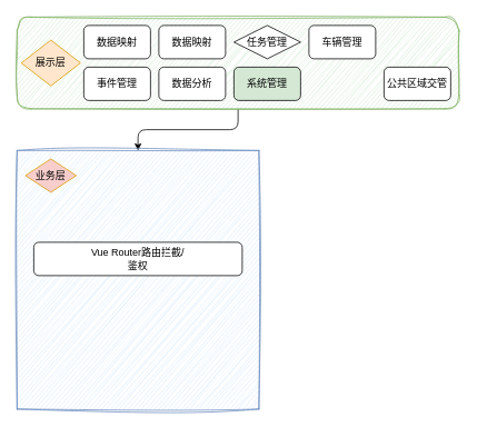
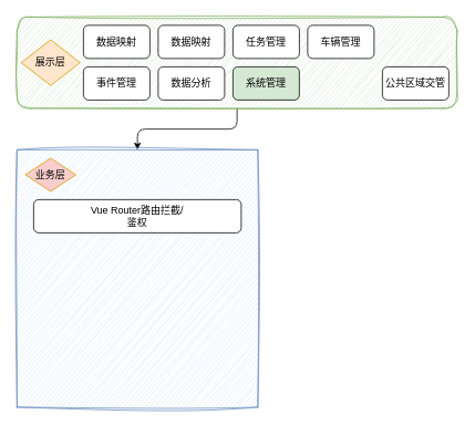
  <mxCell id="0" />
  <mxCell id="1" parent="0" />
  <mxCell id="2" style="edgeStyle=orthogonalEdgeStyle;rounded=1;orthogonalLoop=1;jettySize=auto;html=1;" edge="1" parent="1" source="3" target="9"><mxGeometry relative="1" as="geometry" /></mxCell>
  <mxCell id="3" value="" style="rounded=1;whiteSpace=wrap;html=1;fillColor=#d5e8d4;strokeColor=#82b366;shadow=0;glass=0;sketch=1;curveFitting=1;jiggle=2;" vertex="1" parent="1"><mxGeometry x="20" y="20" width="530" height="110" as="geometry" /></mxCell>
  <mxCell id="4" value="数据映射" style="rounded=1;whiteSpace=wrap;html=1;" vertex="1" parent="1"><mxGeometry x="100" y="30" width="80" height="40" as="geometry" /></mxCell>
  <mxCell id="5" value="数据映射" style="rounded=1;whiteSpace=wrap;html=1;" vertex="1" parent="1"><mxGeometry x="190" y="30" width="80" height="40" as="geometry" /></mxCell>
- <mxCell id="6" value="任务管理" style="rhombus;whiteSpace=wrap;html=1;" vertex="1" parent="1"><mxGeometry x="280" y="30" width="80" height="40" as="geometry" /></mxCell>
+ <mxCell id="6" value="任务管理" style="rounded=1;whiteSpace=wrap;html=1;" vertex="1" parent="1"><mxGeometry x="280" y="30" width="80" height="40" as="geometry" /></mxCell>
  <mxCell id="7" value="车辆管理" style="rounded=1;whiteSpace=wrap;html=1;" vertex="1" parent="1"><mxGeometry x="370" y="30" width="80" height="40" as="geometry" /></mxCell>
  <mxCell id="8" value="公共区域交管" style="rounded=1;whiteSpace=wrap;html=1;" vertex="1" parent="1"><mxGeometry x="460" y="80" width="80" height="40" as="geometry" /></mxCell>
  <mxCell id="9" value="" style="rounded=0;whiteSpace=wrap;html=1;fillColor=#dae8fc;strokeColor=#6c8ebf;sketch=1;curveFitting=1;jiggle=2;" vertex="1" parent="1"><mxGeometry x="20" y="180" width="290" height="310" as="geometry" /></mxCell>
  <mxCell id="10" value="展示层" style="rhombus;whiteSpace=wrap;html=1;fillColor=#ffe6cc;strokeColor=#d79b00;" vertex="1" parent="1"><mxGeometry x="25" y="47.5" width="71" height="55" as="geometry" /></mxCell>
  <mxCell id="11" value="事件管理" style="rounded=1;whiteSpace=wrap;html=1;" vertex="1" parent="1"><mxGeometry x="100" y="80" width="80" height="40" as="geometry" /></mxCell>
  <mxCell id="12" value="数据分析" style="rounded=1;whiteSpace=wrap;html=1;" vertex="1" parent="1"><mxGeometry x="190" y="80" width="80" height="40" as="geometry" /></mxCell>
  <mxCell id="13" value="系统管理" style="rounded=1;whiteSpace=wrap;html=1;fillColor=#d5e8d4;" vertex="1" parent="1"><mxGeometry x="280" y="80" width="80" height="40" as="geometry" /></mxCell>
  <mxCell id="14" value="业务层" style="rhombus;whiteSpace=wrap;html=1;fillColor=#f8cecc;strokeColor=#d79b00;" vertex="1" parent="1"><mxGeometry x="30" y="190" width="61" height="40" as="geometry" /></mxCell>
- <mxCell id="15" value="Vue Router路由拦截/&lt;br&gt;鉴权" style="rounded=1;whiteSpace=wrap;html=1;" vertex="1" parent="1"><mxGeometry x="40" y="290" width="250" height="40" as="geometry" /></mxCell>
+ <mxCell id="15" value="Vue Router路由拦截/&lt;br&gt;鉴权" style="rounded=1;whiteSpace=wrap;html=1;" vertex="1" parent="1"><mxGeometry x="40" y="240" width="250" height="40" as="geometry" /></mxCell>
